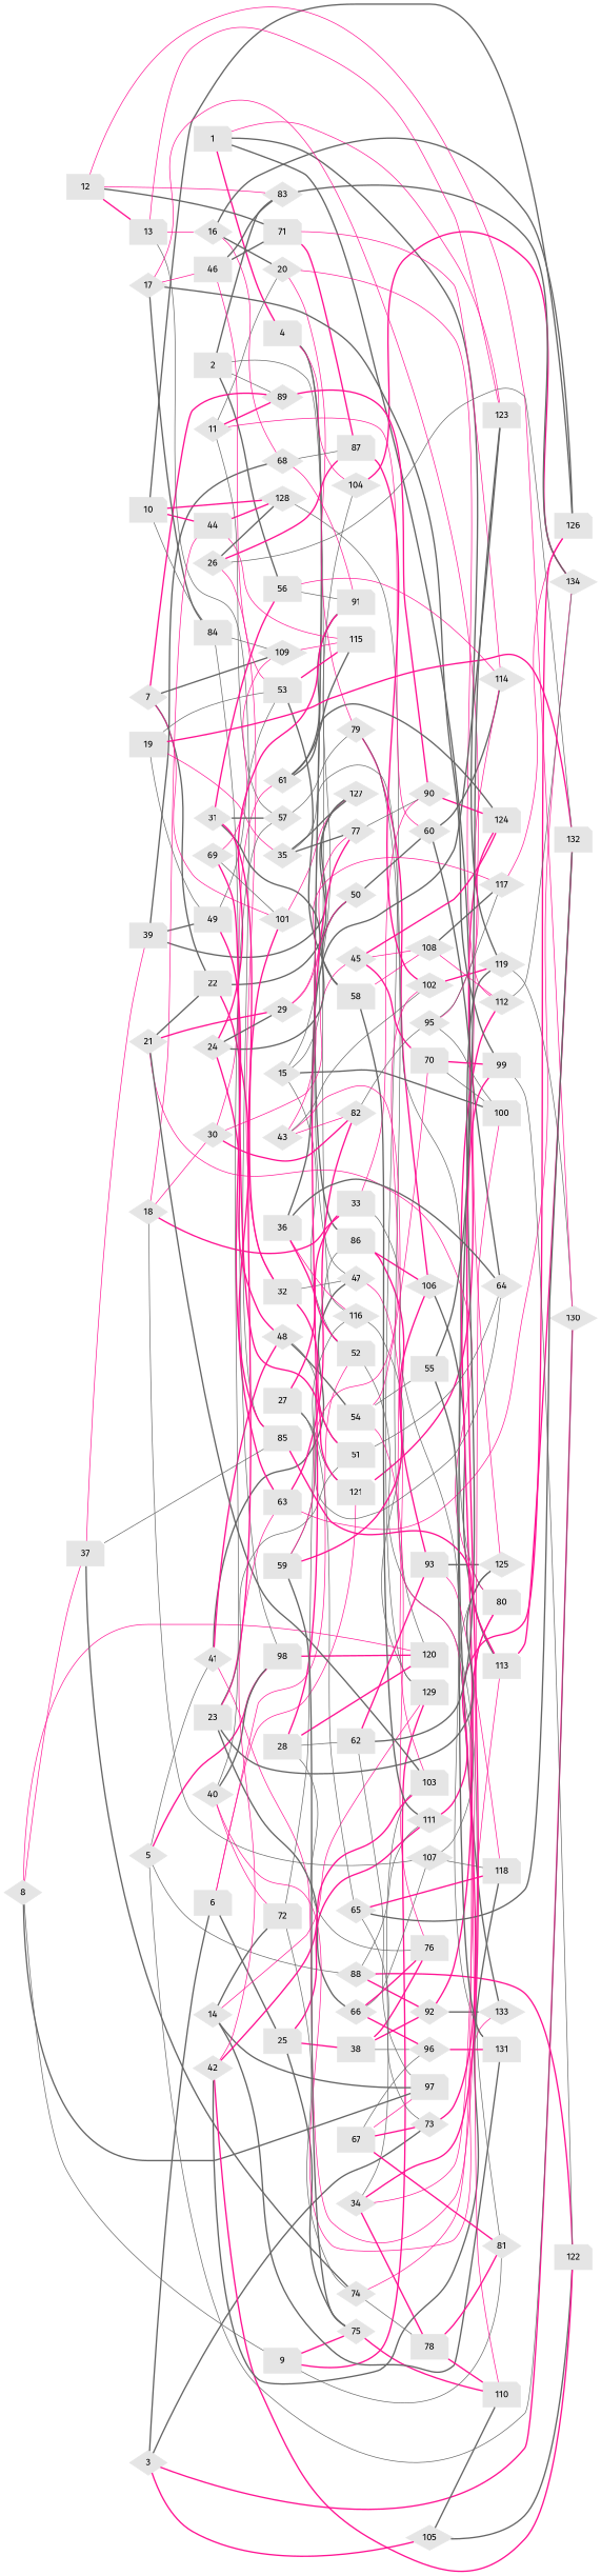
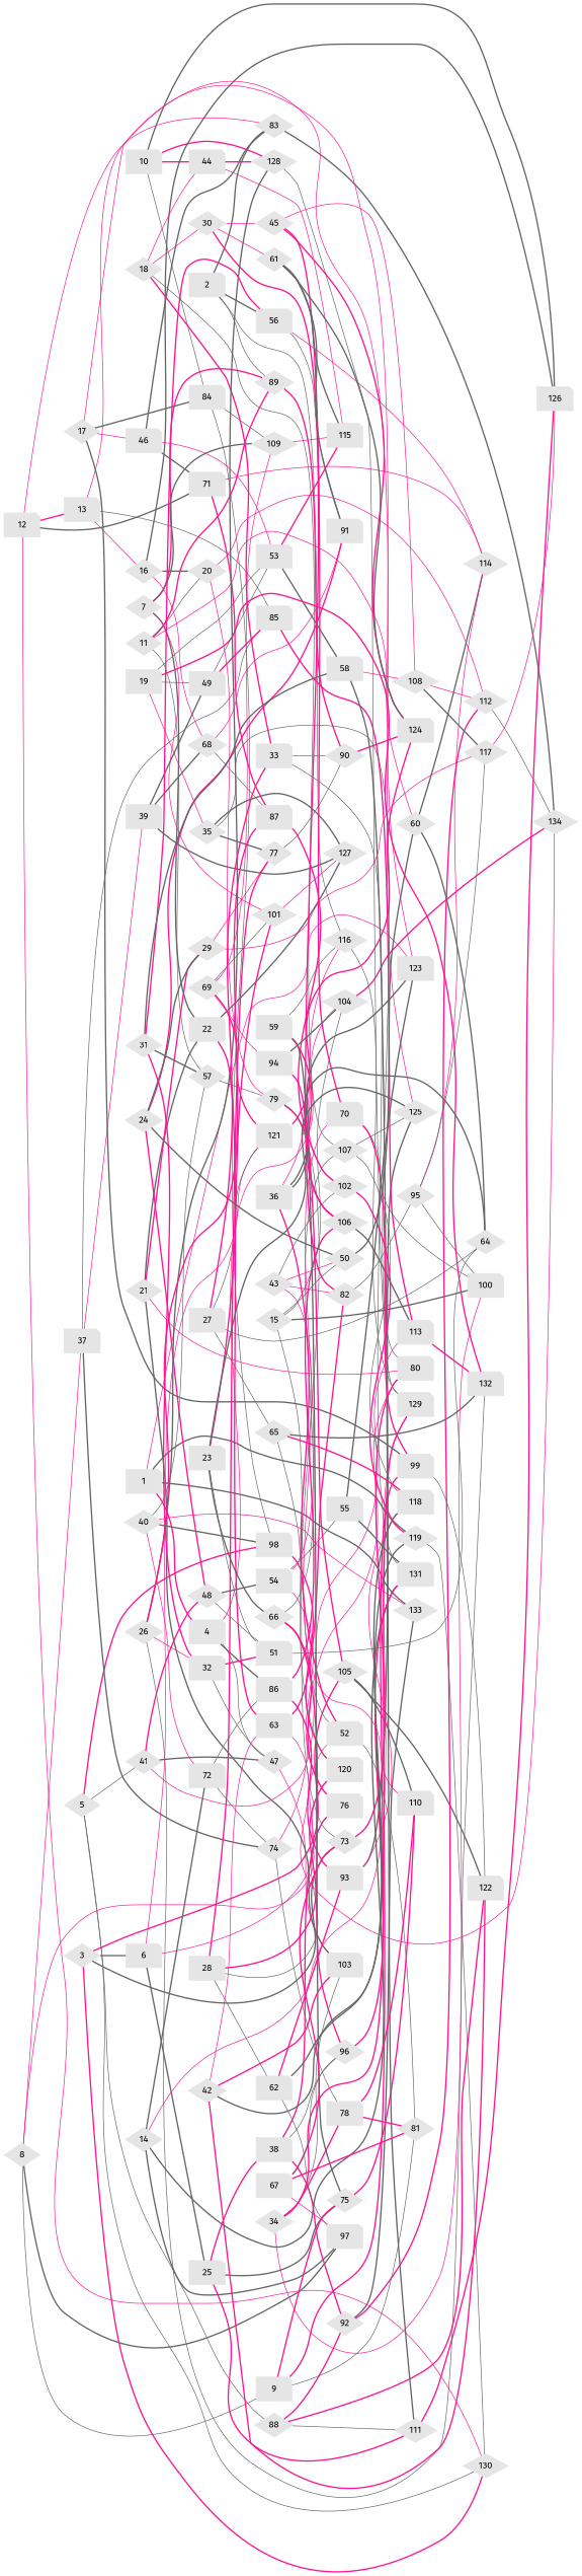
  graph {
    fontname="Fira Sans"
    rankdir=LR
    node [color=gray90 fontname="Fira Sans" shape=diamond style=filled]
    edge [color=deeppink fontname="Fira Sans" style=bold]
    1 [shape=note]
    4 [shape=note]
    119
    123 [shape=note]
    133
    47
    86 [shape=note]
    104
    130
    2 [shape=note]
    56 [shape=note]
    83
    89
    116
    91 [shape=note]
    114
    134
    90
    129 [shape=note]
    6 [shape=note]
    3
    73
    105
    25 [shape=note]
    52 [shape=note]
    121 [shape=note]
    80 [shape=note]
    122 [shape=note]
    110 [shape=note]
    103 [shape=note]
    106
    93 [shape=note]
    5
    41
    88
    98 [shape=note]
    48
    113 [shape=note]
    111
    92
    120 [shape=note]
    75
    38 [shape=note]
    81
    124 [shape=note]
    7
    22 [shape=note]
    101
    109
    63 [shape=note]
    127
    115 [shape=note]
    9 [shape=note]
    8
    37 [shape=note]
    97 [shape=note]
    85 [shape=note]
    39 [shape=note]
    74
    10 [shape=note]
    44 [shape=note]
    84 [shape=note]
    126 [shape=note]
    128
    11
    20
    57
    60
    79
    112
    64
    12 [shape=note]
    13 [shape=note]
    71 [shape=note]
    16
    87 [shape=note]
    68
    14
    72 [shape=note]
    131 [shape=note]
    15
    50
    100 [shape=note]
    17
    46 [shape=note]
    99 [shape=note]
    125
    53 [shape=note]
    18
    30
    33 [shape=note]
    107
    45
    61
    82
    118 [shape=note]
    19 [shape=note]
    35
    49 [shape=note]
    132 [shape=note]
    77
    58 [shape=note]
    21
    29
    117
    23 [shape=note]
    51 [shape=note]
    66
    76 [shape=note]
    96
    24
    54 [shape=note]
    26
    32 [shape=note]
    102
    27 [shape=note]
    65
    28 [shape=note]
    62 [shape=note]
    70 [shape=note]
    108
    95
    31
    34
    78 [shape=note]
    36 [shape=note]
    40
    42
    43
    55 [shape=note]
    59 [shape=note]
    67 [shape=note]
    69
+   94 [shape=note]
    1 -- 4
    1 -- 119 [color=gray40]
    1 -- 123 [style=solid]
    1 -- 133 [color=gray40]
    4 -- 47 [color=gray40 style=solid]
    4 -- 86 [color=gray40]
    4 -- 104 [style=solid]
    119 -- 130 [color=gray40 style=solid]
    47 -- 103 [style=solid]
    86 -- 106
    86 -- 93
    104 -- 134
    2 -- 56 [color=gray40]
    2 -- 83 [color=gray40]
    2 -- 89 [color=gray40 style=solid]
    2 -- 116 [color=gray40 style=solid]
    56 -- 91 [color=gray40 style=solid]
    56 -- 114 [style=solid]
    83 -- 134 [color=gray40]
    89 -- 90
    116 -- 129 [color=gray40 style=solid]
    90 -- 124
    6 -- 25 [color=gray40]
    6 -- 52 [style=solid]
    6 -- 121 [style=solid]
    3 -- 130
    3 -- 6 [color=gray40]
    3 -- 73 [color=gray40]
    3 -- 105
    73 -- 80
    105 -- 122 [color=gray40]
    105 -- 110 [color=gray40]
    25 -- 111
    25 -- 75 [color=gray40]
    25 -- 38
    52 -- 81 [color=gray40 style=solid]
    121 -- 124
    106 -- 113 [color=gray40]
    93 -- 125 [color=gray40]
    93 -- 118 [style=solid]
    5 -- 130 [color=gray40 style=solid]
    5 -- 41 [color=gray40 style=solid]
    5 -- 88 [color=gray40 style=solid]
    5 -- 98
    41 -- 47 [color=gray40]
    41 -- 48
    41 -- 113 [style=solid]
    88 -- 122
    88 -- 111 [color=gray40 style=solid]
    88 -- 92
    98 -- 120
    48 -- 51 [color=gray40 style=solid]
    48 -- 54 [color=gray40]
    113 -- 132
    111 -- 126
    92 -- 133 [color=gray40]
    92 -- 112
    75 -- 110
    38 -- 92
    38 -- 76
    38 -- 96 [color=gray40 style=solid]
    7 -- 89
    7 -- 22 [color=gray40]
    7 -- 101 [style=solid]
    7 -- 109 [color=gray40]
    22 -- 63
    22 -- 127 [color=gray40]
    101 -- 127 [style=solid]
    109 -- 115 [style=solid]
    63 -- 134 [style=solid]
    63 -- 82
    9 -- 129
    9 -- 75
    9 -- 81 [color=gray40 style=solid]
    8 -- 120 [style=solid]
    8 -- 9 [color=gray40 style=solid]
    8 -- 37 [style=solid]
    8 -- 97 [color=gray40]
    37 -- 85 [color=gray40 style=solid]
    37 -- 39 [style=solid]
    37 -- 74 [color=gray40]
    85 -- 113
    39 -- 127 [color=gray40]
    39 -- 68 [color=gray40]
    39 -- 49 [color=gray40]
    74 -- 80 [style=solid]
    74 -- 78 [color=gray40 style=solid]
    10 -- 44
    10 -- 84 [color=gray40 style=solid]
    10 -- 126 [color=gray40]
    10 -- 128
    44 -- 115 [style=solid]
    44 -- 128
    84 -- 98 [color=gray40 style=solid]
    84 -- 109 [color=gray40 style=solid]
    128 -- 129 [color=gray40 style=solid]
    11 -- 89
    11 -- 20 [color=gray40 style=solid]
    11 -- 57 [color=gray40 style=solid]
    11 -- 60 [style=solid]
    20 -- 79 [style=solid]
    20 -- 112 [style=solid]
    57 -- 79 [color=gray40 style=solid]
    60 -- 114 [color=gray40]
    60 -- 64 [color=gray40]
    79 -- 106
    79 -- 120 [color=gray40 style=solid]
    112 -- 134 [color=gray40 style=solid]
    12 -- 130 [style=solid]
    12 -- 83 [style=solid]
    12 -- 13
    12 -- 71 [color=gray40]
    13 -- 123 [style=solid]
    13 -- 85 [color=gray40 style=solid]
    13 -- 16 [style=solid]
    71 -- 114 [style=solid]
    71 -- 87
    16 -- 126 [color=gray40]
    16 -- 20 [color=gray40]
    16 -- 68 [style=solid]
    87 -- 102
    68 -- 91 [style=solid]
    68 -- 87 [color=gray40 style=solid]
    14 -- 129 [style=solid]
    14 -- 97 [color=gray40]
    14 -- 72 [color=gray40]
    14 -- 131 [color=gray40]
    72 -- 86 [color=gray40 style=solid]
    72 -- 74 [color=gray40 style=solid]
    15 -- 104 [color=gray40 style=solid]
    15 -- 52 [color=gray40 style=solid]
    15 -- 50 [color=gray40 style=solid]
    15 -- 100 [color=gray40]
    50 -- 60 [color=gray40]
    17 -- 84 [color=gray40]
    17 -- 46 [style=solid]
    17 -- 99 [color=gray40]
    17 -- 125 [style=solid]
    46 -- 83 [color=gray40]
    46 -- 71 [color=gray40]
    46 -- 53 [style=solid]
    99 -- 122 [color=gray40 style=solid]
    53 -- 115
    53 -- 58 [color=gray40]
    18 -- 44 [style=solid]
    18 -- 30 [style=solid]
    18 -- 33
    18 -- 107 [color=gray40 style=solid]
    30 -- 45 [style=solid]
    30 -- 61 [style=solid]
    30 -- 82
    33 -- 90 [style=solid]
    33 -- 131 [color=gray40 style=solid]
    107 -- 125 [color=gray40 style=solid]
    107 -- 118 [color=gray40 style=solid]
    45 -- 124
    45 -- 70
    45 -- 108 [style=solid]
    61 -- 91 [color=gray40]
    61 -- 124 [color=gray40]
    61 -- 115 [color=gray40]
    82 -- 95 [color=gray40 style=solid]
    19 -- 53 [color=gray40 style=solid]
    19 -- 35 [style=solid]
    19 -- 49 [color=gray40 style=solid]
    19 -- 132
    35 -- 80 [color=gray40 style=solid]
    35 -- 127 [color=gray40]
    35 -- 77 [color=gray40]
    49 -- 85
    49 -- 53 [color=gray40 style=solid]
    77 -- 90 [color=gray40 style=solid]
    58 -- 111 [color=gray40]
    58 -- 108 [style=solid]
    21 -- 80 [style=solid]
    21 -- 103 [color=gray40]
    21 -- 22 [color=gray40]
    21 -- 29
    29 -- 77 [style=solid]
    29 -- 117 [style=solid]
    117 -- 126 [style=solid]
    23 -- 101
    23 -- 125 [color=gray40]
    23 -- 51 [color=gray40 style=solid]
    23 -- 66 [color=gray40]
    51 -- 64 [color=gray40 style=solid]
    66 -- 107 [color=gray40 style=solid]
    66 -- 76
    66 -- 96
    96 -- 131
    24 -- 91
    24 -- 48
    24 -- 50 [color=gray40]
    24 -- 29 [color=gray40]
    54 -- 76 [style=solid]
    54 -- 70 [style=solid]
    54 -- 55 [color=gray40 style=solid]
    26 -- 128 [color=gray40]
    26 -- 87
    26 -- 132 [color=gray40 style=solid]
    26 -- 32 [style=solid]
    32 -- 47 [color=gray40 style=solid]
    32 -- 51
    102 -- 119
    27 -- 121 [color=gray40 style=solid]
    27 -- 64 [color=gray40 style=solid]
    27 -- 33
    27 -- 65 [color=gray40 style=solid]
    65 -- 73 [color=gray40 style=solid]
    65 -- 118
    65 -- 132 [color=gray40]
    28 -- 120
    28 -- 77
    28 -- 76 [color=gray40 style=solid]
    28 -- 62 [color=gray40 style=solid]
    62 -- 119 [color=gray40]
    62 -- 93
    62 -- 97 [color=gray40 style=solid]
    70 -- 100 [color=gray40 style=solid]
    70 -- 99
    108 -- 112 [style=solid]
    108 -- 117 [color=gray40]
    95 -- 114 [style=solid]
    95 -- 100 [color=gray40 style=solid]
    95 -- 117 [color=gray40 style=solid]
    31 -- 56
    31 -- 57 [color=gray40]
    31 -- 58 [color=gray40]
    31 -- 32
    34 -- 103 [color=gray40 style=solid]
    34 -- 100 [style=solid]
    34 -- 99
    34 -- 78
    78 -- 110
    78 -- 81
    36 -- 123 [color=gray40]
    36 -- 116 [style=solid]
    36 -- 52
    36 -- 64 [color=gray40]
    40 -- 133 [style=solid]
    40 -- 98 [color=gray40]
    40 -- 57 [color=gray40 style=solid]
    40 -- 72 [style=solid]
    42 -- 122
    42 -- 103
    42 -- 63 [style=solid]
    42 -- 118 [color=gray40]
    43 -- 110 [style=solid]
    43 -- 50 [style=solid]
    43 -- 82 [style=solid]
    43 -- 102 [color=gray40 style=solid]
    55 -- 123 [color=gray40]
    55 -- 131 [color=gray40]
    59 -- 116 [color=gray40 style=solid]
    59 -- 106
    59 -- 75 [color=gray40]
    59 -- 102 [style=solid]
    67 -- 73
    67 -- 81
    67 -- 97 [style=solid]
    67 -- 96 [color=gray40 style=solid]
    69 -- 121
    69 -- 101 [color=gray40 style=solid]
    69 -- 109 [style=solid]
+   69 -- 94 [style=solid]
+   94 -- 104 [color=gray40]
+   94 -- 105
  }
